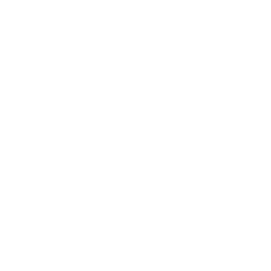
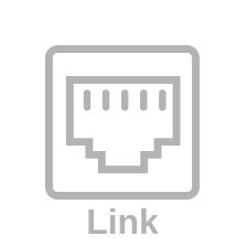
  <mxCell id="0" />
  <mxCell id="1" parent="0" />
+ <mxCell id="2" value="Link" style="sketch=0;pointerEvents=1;shadow=0;dashed=0;html=1;strokeColor=none;fillColor=#B3B3B3;aspect=fixed;labelPosition=center;verticalLabelPosition=bottom;verticalAlign=top;align=center;outlineConnect=0;shape=mxgraph.vvd.ethernet_port;fontStyle=1;fontSize=16;horizontal=1;spacing=-4;fontColor=#B3B3B3;" vertex="1" parent="1"><mxGeometry x="20" y="20" width="70" height="70" as="geometry" /></mxCell>
